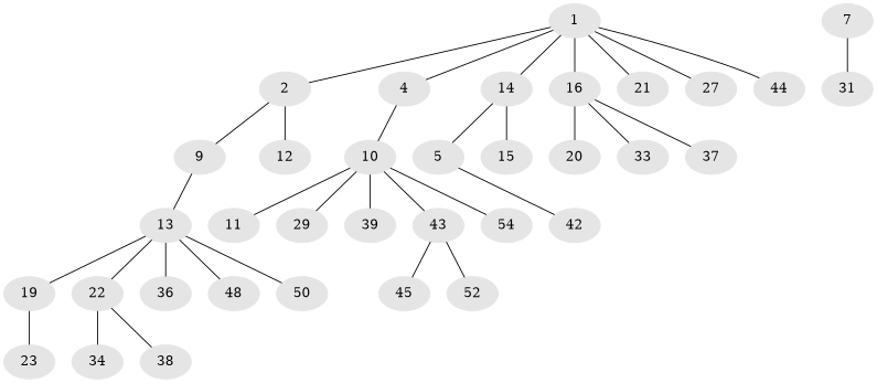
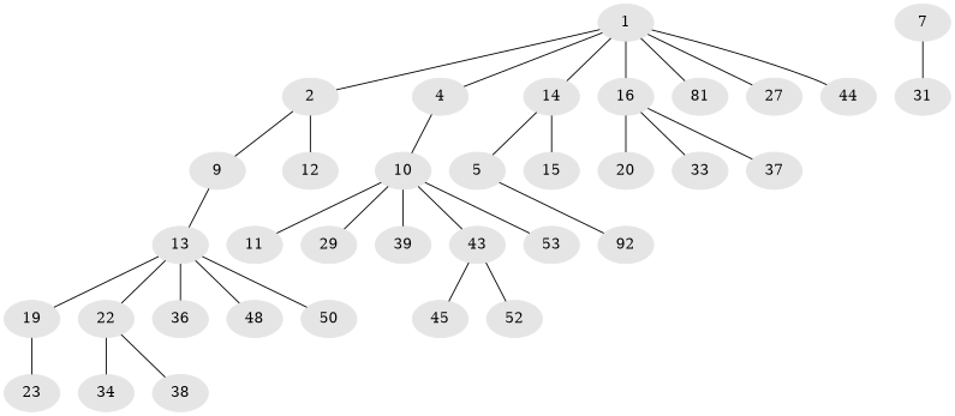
  graph {
    fontname="DejaVu Serif"
    node [color=gray90 fontname="DejaVu Serif" style=filled]
    edge [fontname="DejaVu Serif"]
    1 [super="+3"]
    2 [super="+6"]
    4 [super="+8"]
    14
    16 [super="+26"]
-   21
+   21 [label=81]
    27 [super="+47"]
    44
    9
    12
    10 [super="+35"]
    5 [super="+49"]
    15 [super="+17"]
    20
    33
    37
    13 [super="+18"]
-   42
+   42 [label=92]
    7 [super="+24"]
    31 [super="+40"]
    11 [super="+28"]
    29 [super="+30"]
    39
    43 [super="+46"]
-   53 [label=54]
+   53
    19 [super="+32"]
    22 [super="+25"]
    36
    48
    50
    45
    52
    23
    34
    38
    1 -- 2
    1 -- 4
    1 -- 14
    1 -- 16
    1 -- 21
    1 -- 27
    1 -- 44
    2 -- 9
    2 -- 12
    4 -- 10
    14 -- 5
    14 -- 15
    16 -- 20
    16 -- 33
    16 -- 37
    9 -- 13
    10 -- 11
    10 -- 29
    10 -- 39
    10 -- 43
    10 -- 53
    5 -- 42
    13 -- 19
    13 -- 22
    13 -- 36
    13 -- 48
    13 -- 50
    7 -- 31
    43 -- 45
    43 -- 52
    19 -- 23
    22 -- 34
    22 -- 38
  }
